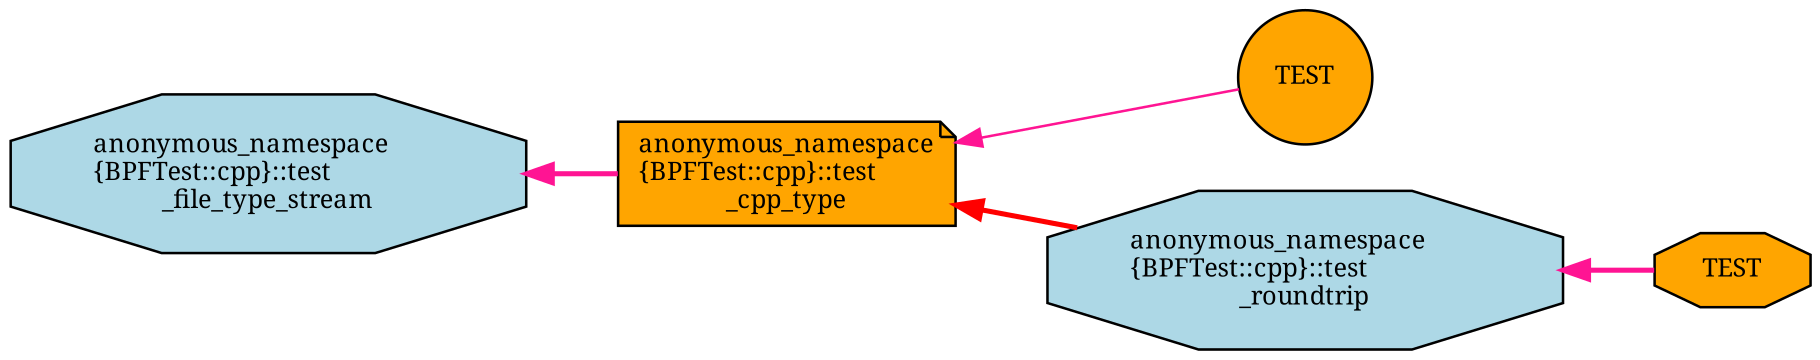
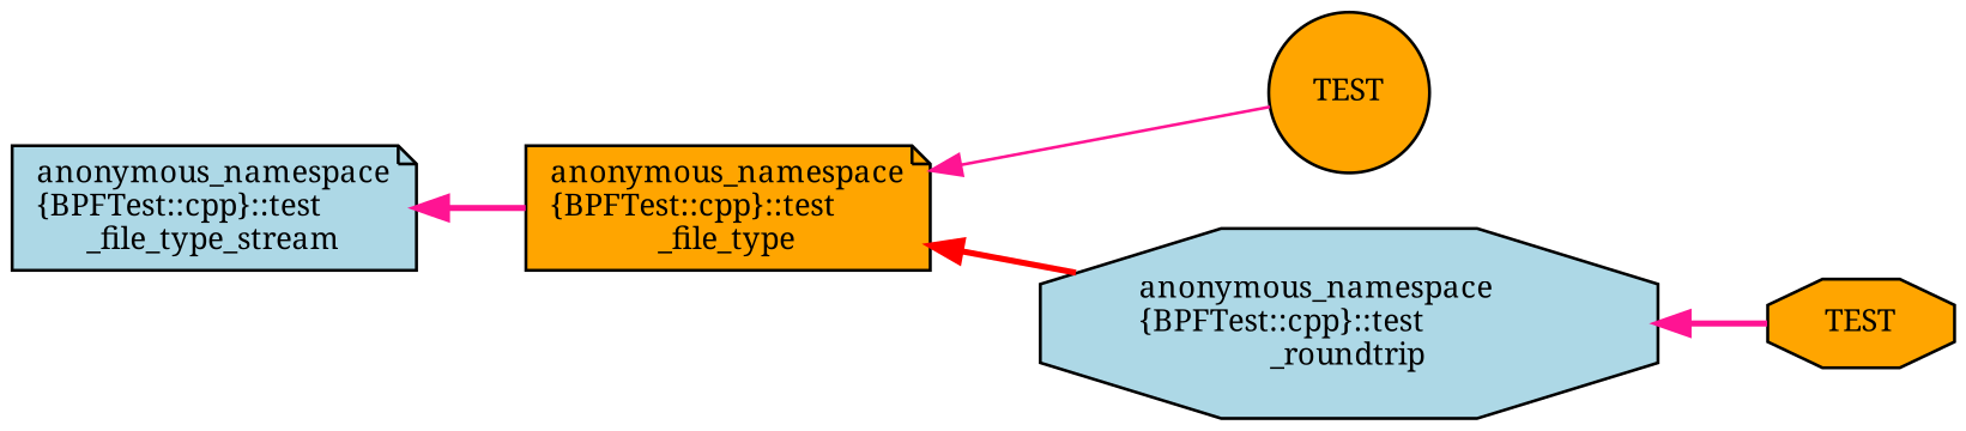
  digraph {
    fontname="Noto Serif"
    rankdir=LR
    node [color=black fillcolor=orange fontname="Noto Serif" fontsize=10 shape=note style=filled]
    edge [color=deeppink dir=back fontname="Noto Serif" fontsize=10 labelfontname=Helvetica labelfontsize=10 style=bold]
-   n1 [fillcolor=lightblue fontcolor=black height=0.2 label="anonymous_namespace\l\{BPFTest::cpp\}::test\l_file_type_stream" shape=octagon width=0.4]
-   n2 [height=0.2 label="anonymous_namespace\l\{BPFTest::cpp\}::test\l_cpp_type" width=0.4]
+   n1 [fillcolor=lightblue fontcolor=black height=0.2 label="anonymous_namespace\l\{BPFTest::cpp\}::test\l_file_type_stream" width=0.4]
+   n2 [height=0.2 label="anonymous_namespace\l\{BPFTest::cpp\}::test\l_file_type" width=0.4]
    n3 [height=0.2 label=TEST shape=circle width=0.4]
    n4 [fillcolor=lightblue height=0.2 label="anonymous_namespace\l\{BPFTest::cpp\}::test\l_roundtrip" shape=octagon width=0.4]
    n5 [height=0.2 label=TEST shape=octagon width=0.4]
    n1 -> n2
    n2 -> n3 [style=solid]
    n2 -> n4 [color=red]
    n4 -> n5
  }
